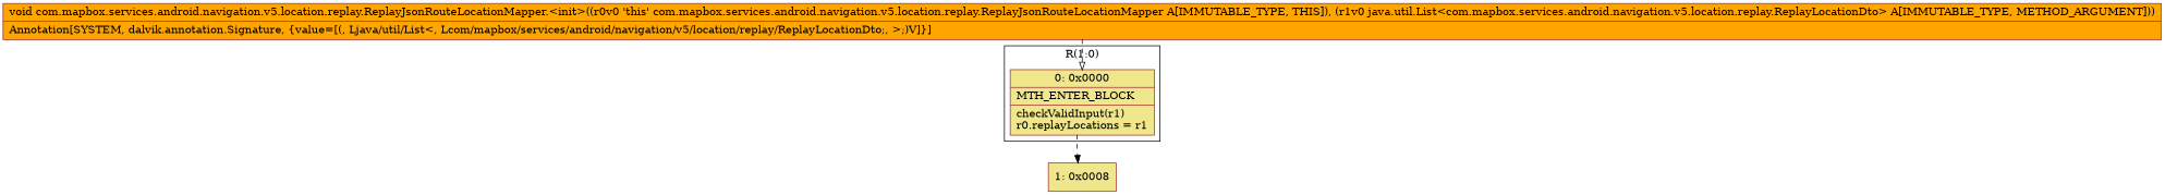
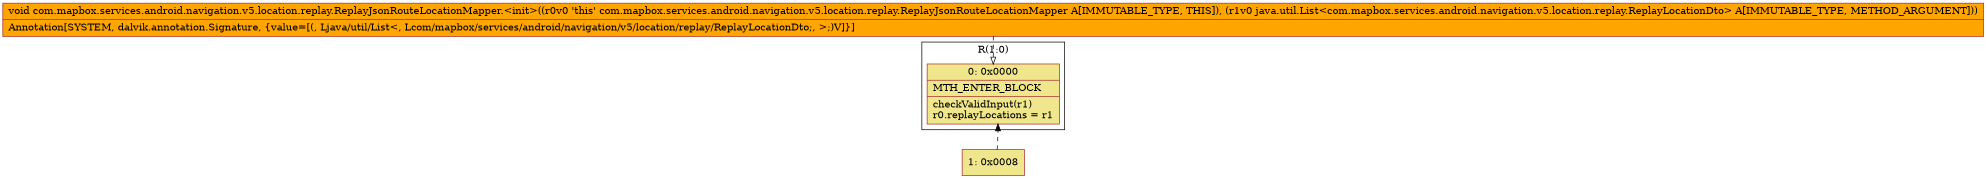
  digraph {
    node [color=brown shape=record style=filled fillcolor=khaki]
    edge [style=dashed]
    n1 [label="{0\:\ 0x0000|MTH_ENTER_BLOCK\l|checkValidInput(r1)\lr0.replayLocations = r1\l}"]
    n2 [label="{1\:\ 0x0008}"]
    n3 [label="{void com.mapbox.services.android.navigation.v5.location.replay.ReplayJsonRouteLocationMapper.\<init\>((r0v0 'this' com.mapbox.services.android.navigation.v5.location.replay.ReplayJsonRouteLocationMapper A[IMMUTABLE_TYPE, THIS]), (r1v0 java.util.List\<com.mapbox.services.android.navigation.v5.location.replay.ReplayLocationDto\> A[IMMUTABLE_TYPE, METHOD_ARGUMENT]))  | Annotation[SYSTEM, dalvik.annotation.Signature, \{value=[(, Ljava\/util\/List\<, Lcom\/mapbox\/services\/android\/navigation\/v5\/location\/replay\/ReplayLocationDto;, \>;)V]\}]\l}" fillcolor=orange]
    subgraph cluster_1 {
      label="R(1:0)"
      n1
    }
-   n1 -> n2 [arrowhead=normal]
+   n2 -> n1 [arrowhead=normal]
    n3 -> n1 [arrowhead=onormal]
  }
